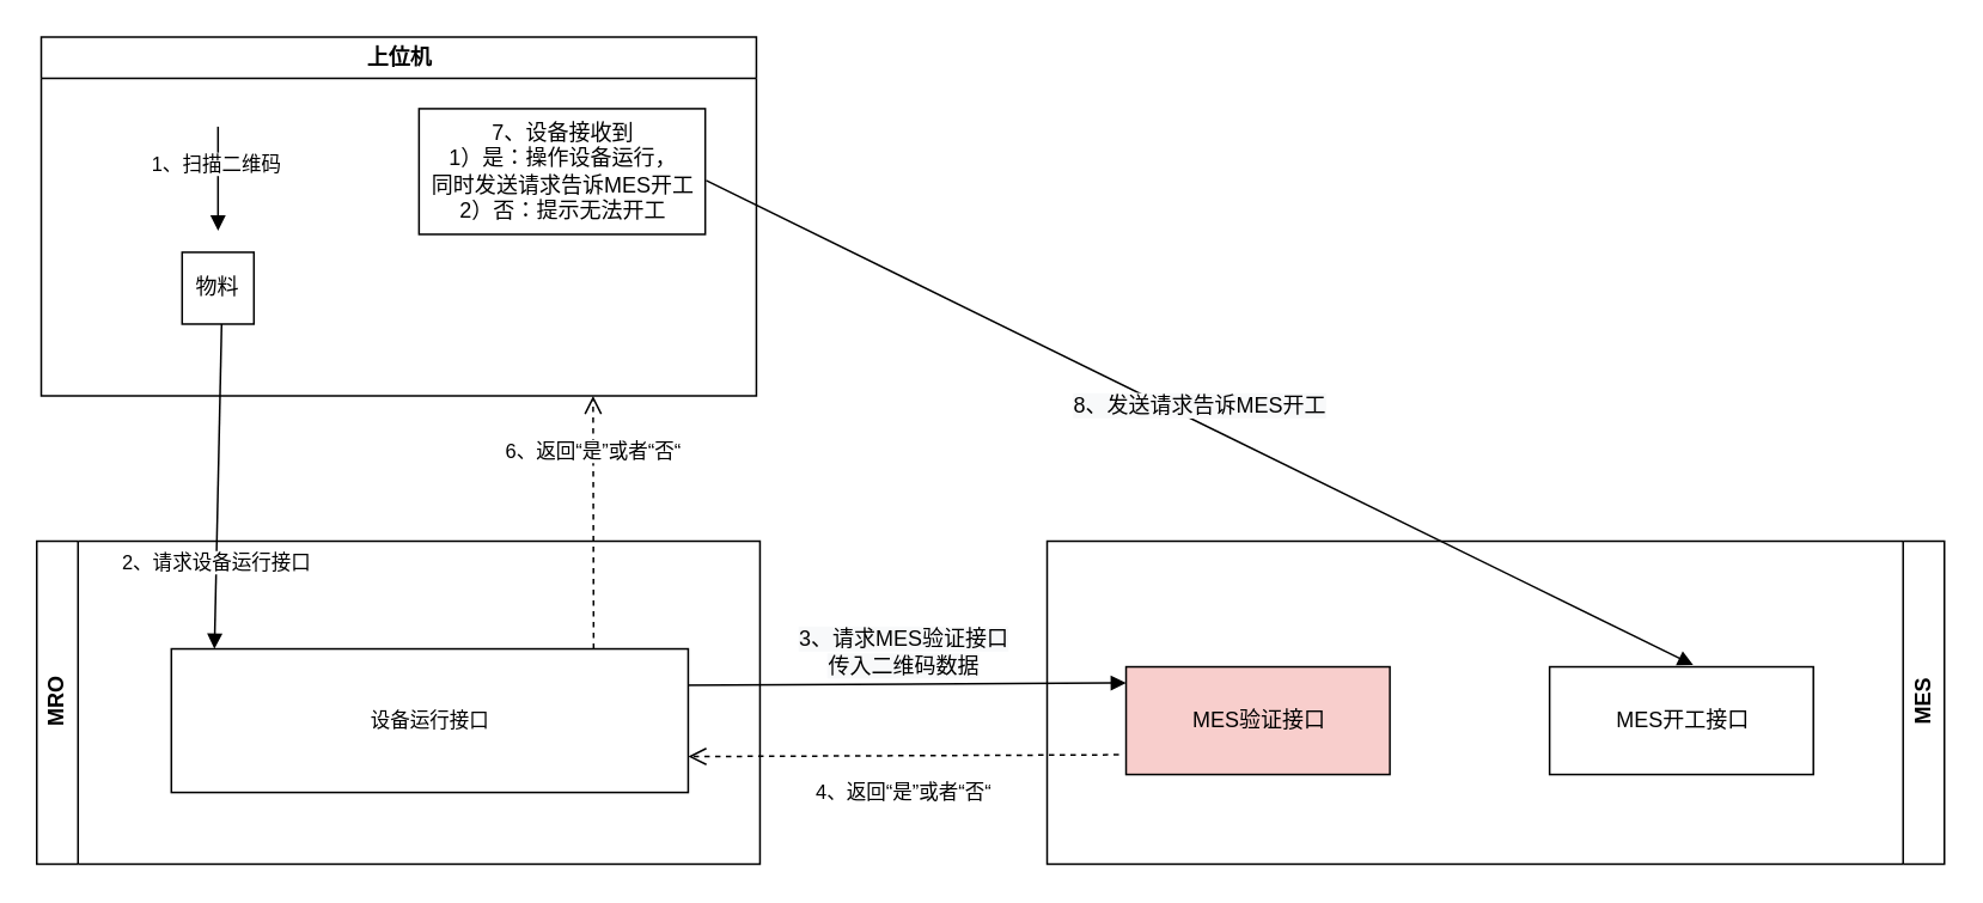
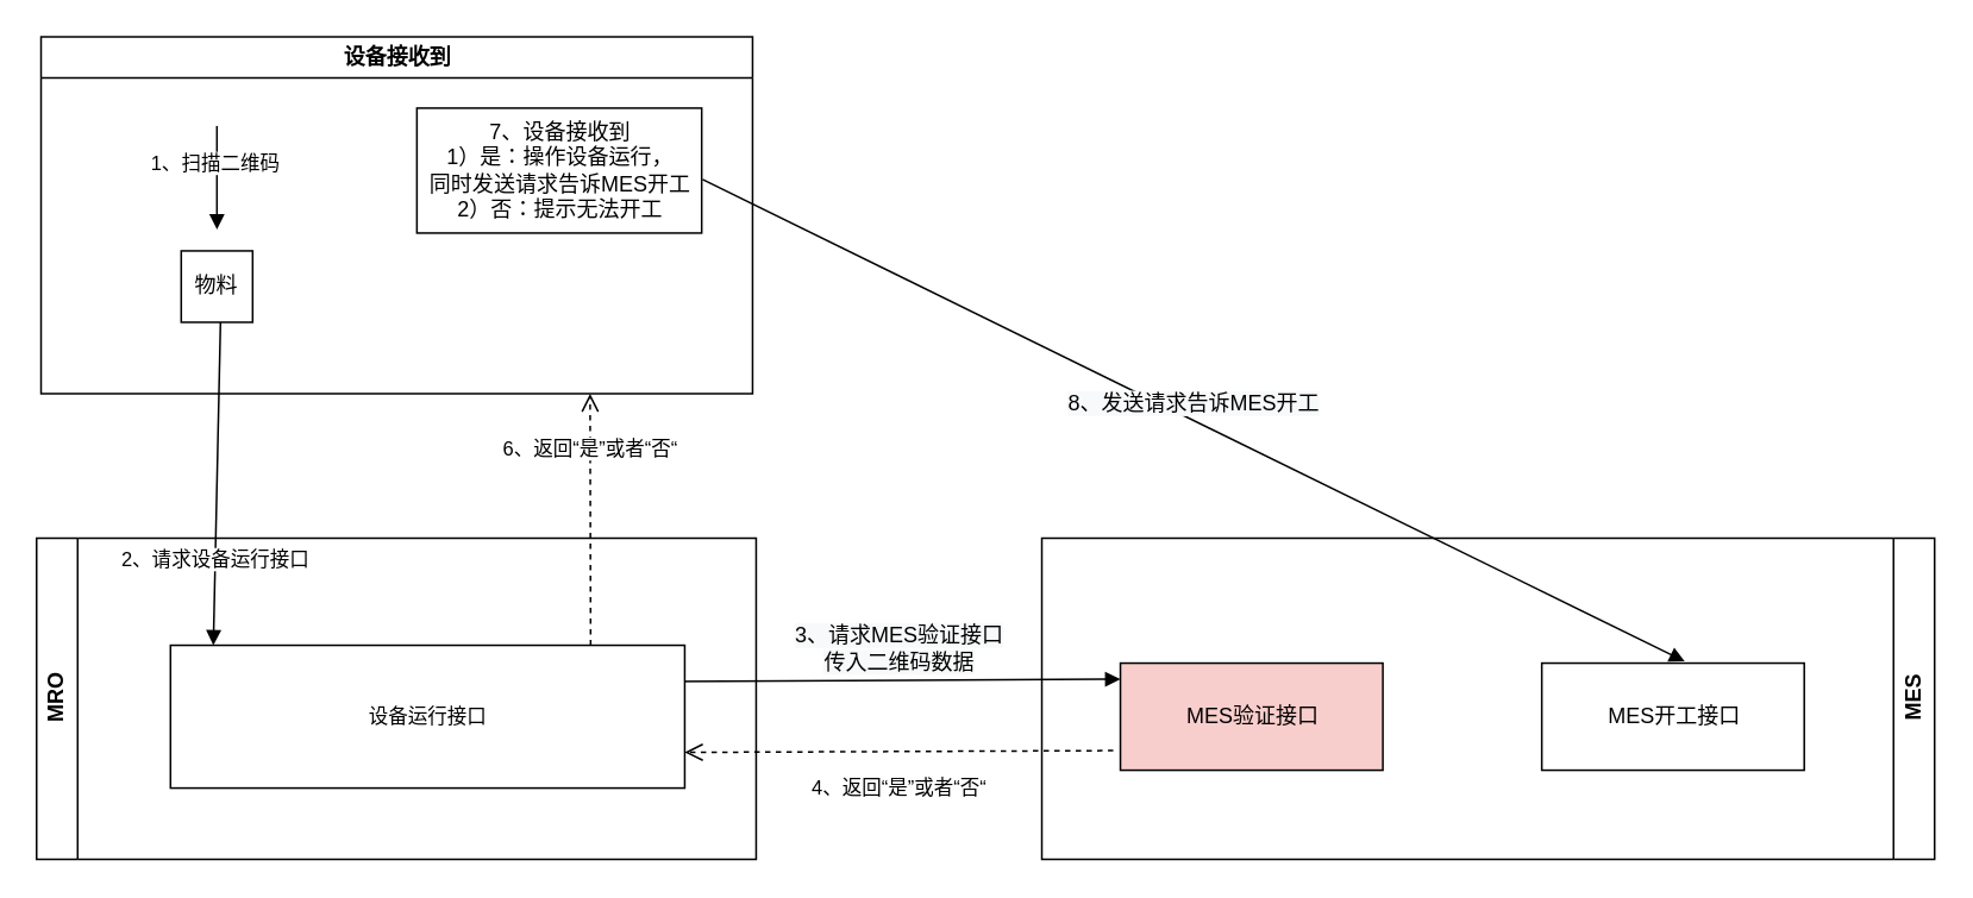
  <mxCell id="0" />
  <mxCell id="1" parent="0" />
  <mxCell id="2" value="物料" style="whiteSpace=wrap;html=1;aspect=fixed;" parent="1" vertex="1"><mxGeometry x="101" y="140" width="40" height="40" as="geometry" /></mxCell>
  <mxCell id="3" value="1、扫描二维码" style="html=1;verticalAlign=bottom;endArrow=block;rounded=0;entryX=0.5;entryY=0;entryDx=0;entryDy=0;" parent="1" edge="1"><mxGeometry x="0.035" y="-1" width="80" relative="1" as="geometry"><mxPoint x="121" y="70" as="sourcePoint" /><mxPoint x="121" y="128" as="targetPoint" /><mxPoint as="offset" /></mxGeometry></mxCell>
  <mxCell id="4" value="2、请求设备运行接口" style="html=1;verticalAlign=bottom;endArrow=block;rounded=0;entryX=0.5;entryY=0;entryDx=0;entryDy=0;" parent="1" edge="1"><mxGeometry x="0.572" width="80" relative="1" as="geometry"><mxPoint x="123" y="180" as="sourcePoint" /><mxPoint x="119" y="361" as="targetPoint" /><mxPoint as="offset" /></mxGeometry></mxCell>
  <mxCell id="5" value="&lt;span style=&quot;font-size: 12px; background-color: rgb(248, 249, 250);&quot;&gt;3、请求MES验证接口&lt;/span&gt;&lt;br style=&quot;font-size: 12px; background-color: rgb(248, 249, 250);&quot;&gt;&lt;span style=&quot;font-size: 12px; background-color: rgb(248, 249, 250);&quot;&gt;传入二维码数据&lt;/span&gt;" style="html=1;verticalAlign=bottom;endArrow=block;rounded=0;exitX=1;exitY=0.75;exitDx=0;exitDy=0;entryX=0;entryY=0.15;entryDx=0;entryDy=0;entryPerimeter=0;" parent="1" target="10" edge="1"><mxGeometry x="0.388" y="1" width="80" relative="1" as="geometry"><mxPoint x="222" y="382" as="sourcePoint" /><mxPoint x="469" y="382" as="targetPoint" /><mxPoint as="offset" /></mxGeometry></mxCell>
  <mxCell id="6" value="&lt;span style=&quot;font-size: 11px; background-color: rgb(255, 255, 255);&quot;&gt;设备运行接口&lt;/span&gt;&lt;span style=&quot;&quot;&gt;&lt;br&gt;&lt;/span&gt;" style="html=1;" parent="1" vertex="1"><mxGeometry x="95" y="361" width="288" height="80" as="geometry" /></mxCell>
  <mxCell id="7" value="4、返回“是”或者“否“" style="html=1;verticalAlign=bottom;endArrow=open;dashed=1;endSize=8;rounded=0;" parent="1" edge="1"><mxGeometry x="0.001" y="29" relative="1" as="geometry"><mxPoint x="623" y="420" as="sourcePoint" /><mxPoint x="383" y="421" as="targetPoint" /><mxPoint y="1" as="offset" /></mxGeometry></mxCell>
  <mxCell id="8" value="MRO" style="swimlane;horizontal=0;whiteSpace=wrap;html=1;" parent="1" vertex="1"><mxGeometry x="20" y="301" width="403" height="180" as="geometry" /></mxCell>
  <mxCell id="9" value="MES" style="swimlane;horizontal=0;whiteSpace=wrap;html=1;direction=west;" parent="1" vertex="1"><mxGeometry x="583" y="301" width="500" height="180" as="geometry" /></mxCell>
  <mxCell id="10" value="MES验证接口" style="html=1;fillColor=#f8cecc;" parent="9" vertex="1"><mxGeometry x="44" y="70" width="147" height="60" as="geometry" /></mxCell>
  <mxCell id="11" value="MES开工接口" style="html=1;" parent="9" vertex="1"><mxGeometry x="280" y="70" width="147" height="60" as="geometry" /></mxCell>
  <mxCell id="12" value="6、返回“是”或者“否“" style="html=1;verticalAlign=bottom;endArrow=open;dashed=1;endSize=8;rounded=0;exitX=0.817;exitY=0;exitDx=0;exitDy=0;exitPerimeter=0;" parent="1" source="6" edge="1"><mxGeometry x="0.429" relative="1" as="geometry"><mxPoint x="198" y="351" as="sourcePoint" /><mxPoint x="330" y="220" as="targetPoint" /><mxPoint as="offset" /></mxGeometry></mxCell>
- <mxCell id="13" value="上位机" style="swimlane;whiteSpace=wrap;html=1;" parent="1" vertex="1"><mxGeometry x="22.5" y="20" width="398.5" height="200" as="geometry" /></mxCell>
+ <mxCell id="13" value="设备接收到" style="swimlane;whiteSpace=wrap;html=1;" parent="1" vertex="1"><mxGeometry x="22.5" y="20" width="398.5" height="200" as="geometry" /></mxCell>
  <mxCell id="14" value="7、设备接收到&lt;br&gt;1）是：操作设备运行，&lt;br&gt;同时发送请求告诉MES开工&lt;br&gt;2）否：提示无法开工" style="html=1;" parent="13" vertex="1"><mxGeometry x="210.5" y="40" width="159.5" height="70" as="geometry" /></mxCell>
  <mxCell id="15" value="&lt;span style=&quot;font-size: 12px; background-color: rgb(248, 249, 250);&quot;&gt;8、发送请求告诉MES开工&lt;/span&gt;" style="html=1;verticalAlign=bottom;endArrow=block;rounded=0;" parent="1" edge="1"><mxGeometry width="80" relative="1" as="geometry"><mxPoint x="393" y="100" as="sourcePoint" /><mxPoint x="943" y="370" as="targetPoint" /></mxGeometry></mxCell>
